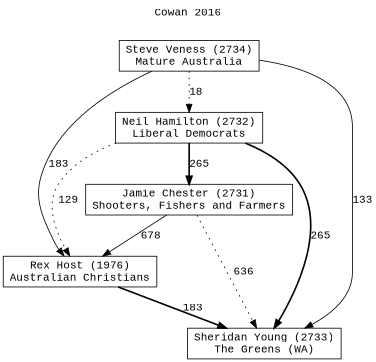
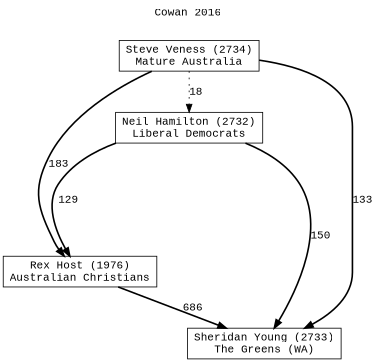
  digraph {
    fontname="Liberation Mono"
    label="Cowan 2016"
    labelloc=t
    mclimit=10
    node [fontname="Liberation Mono" shape=box]
    edge [fontname="Liberation Mono" style=bold]
    n1 [label="Sheridan Young (2733)\nThe Greens (WA)"]
    n2 [label="Rex Host (1976)\nAustralian Christians"]
    n3 [label="Steve Veness (2734)\nMature Australia"]
    n4 [label="Neil Hamilton (2732)\nLiberal Democrats"]
-   n5 [label="Jamie Chester (2731)\nShooters, Fishers and Farmers"]
-   n2 -> n1 [label=183]
-   n3 -> n1 [label=133 style=solid]
-   n3 -> n2 [label=183 style=solid]
+   n2 -> n1 [label=686]
+   n3 -> n1 [label=133]
+   n3 -> n2 [label=183]
    n3 -> n4 [label=18 style=dotted]
-   n4 -> n1 [label=265]
-   n4 -> n2 [label=129 style=dotted]
-   n4 -> n5 [label=265]
-   n5 -> n1 [label=636 style=dotted]
-   n5 -> n2 [label=678 style=solid]
+   n4 -> n1 [label=150]
+   n4 -> n2 [label=129]
  }
